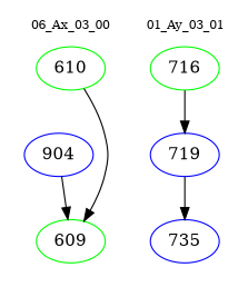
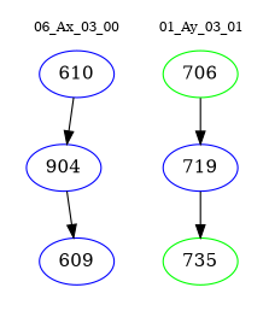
  digraph {
    node [color=blue]
    edge [color=black]
-   n1 [color=green label=610]
+   n1 [label=610]
    n2 [label=904]
-   n3 [color=green label=609]
-   n4 [color=green label=716]
+   n3 [label=609]
+   n4 [color=green label=706]
    n5 [label=719]
-   n6 [label=735]
+   n6 [color=green label=735]
    subgraph cluster_1 {
      color=white
      fontsize=10
      label="06_Ax_03_00"
      n1
      n2
      n3
    }
    subgraph cluster_2 {
      color=white
      fontsize=10
      label="01_Ay_03_01"
      n4
      n5
      n6
    }
-   n1 -> n3
+   n1 -> n2
    n2 -> n3
    n4 -> n5
    n5 -> n6
  }
